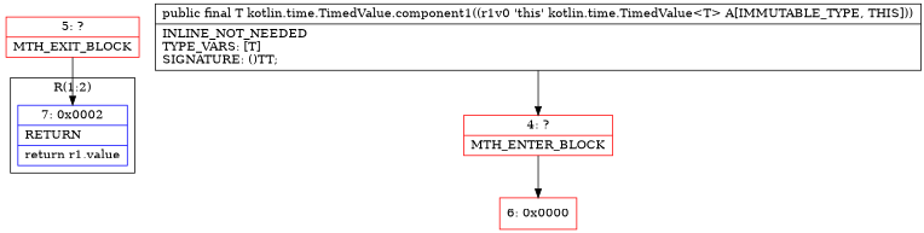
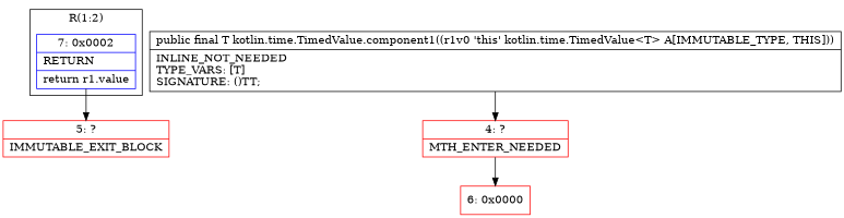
  digraph {
    node [color=red shape=record]
    n1 [color=blue label="{7\:\ 0x0002|RETURN\l|return r1.value\l}"]
-   n2 [label="{5\:\ ?|MTH_EXIT_BLOCK\l}"]
-   n3 [label="{4\:\ ?|MTH_ENTER_BLOCK\l}"]
+   n2 [label="{5\:\ ?|IMMUTABLE_EXIT_BLOCK\l}"]
+   n3 [label="{4\:\ ?|MTH_ENTER_NEEDED\l}"]
    n4 [label="{6\:\ 0x0000}"]
    n5 [label="{public final T kotlin.time.TimedValue.component1((r1v0 'this' kotlin.time.TimedValue\<T\> A[IMMUTABLE_TYPE, THIS]))  | INLINE_NOT_NEEDED\lTYPE_VARS: [T]\lSIGNATURE: ()TT;\l}" color=""]
    subgraph cluster_1 {
      label="R(1:2)"
      n1
    }
-   n2 -> n1
+   n1 -> n2
    n3 -> n4
    n5 -> n3
  }
